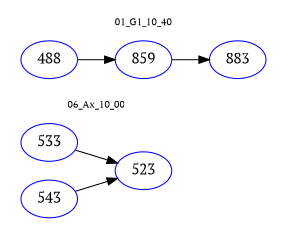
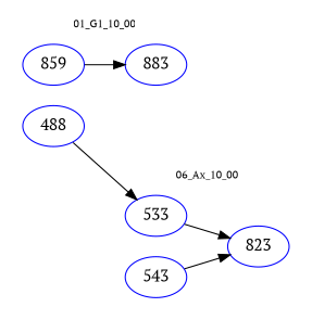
  digraph {
    fontname="PT Serif"
    rankdir=LR
    node [color=blue fontname="PT Serif"]
    edge [color=black fontname="PT Serif"]
    n1 [label=533]
-   n2 [label=523]
+   n2 [label=823]
    n3 [label=543]
    n4 [label=488]
    n5 [label=859]
    n6 [label=883]
    subgraph cluster_1 {
      color=white
      fontsize=10
      label="06_Ax_10_00"
      n1
      n2
      n3
    }
    subgraph cluster_2 {
      color=white
      fontsize=10
-     label="01_G1_10_40"
+     label="01_G1_10_00"
      n4
      n5
      n6
    }
    n1 -> n2
    n3 -> n2
-   n4 -> n5
+   n4 -> n1
    n5 -> n6
  }
